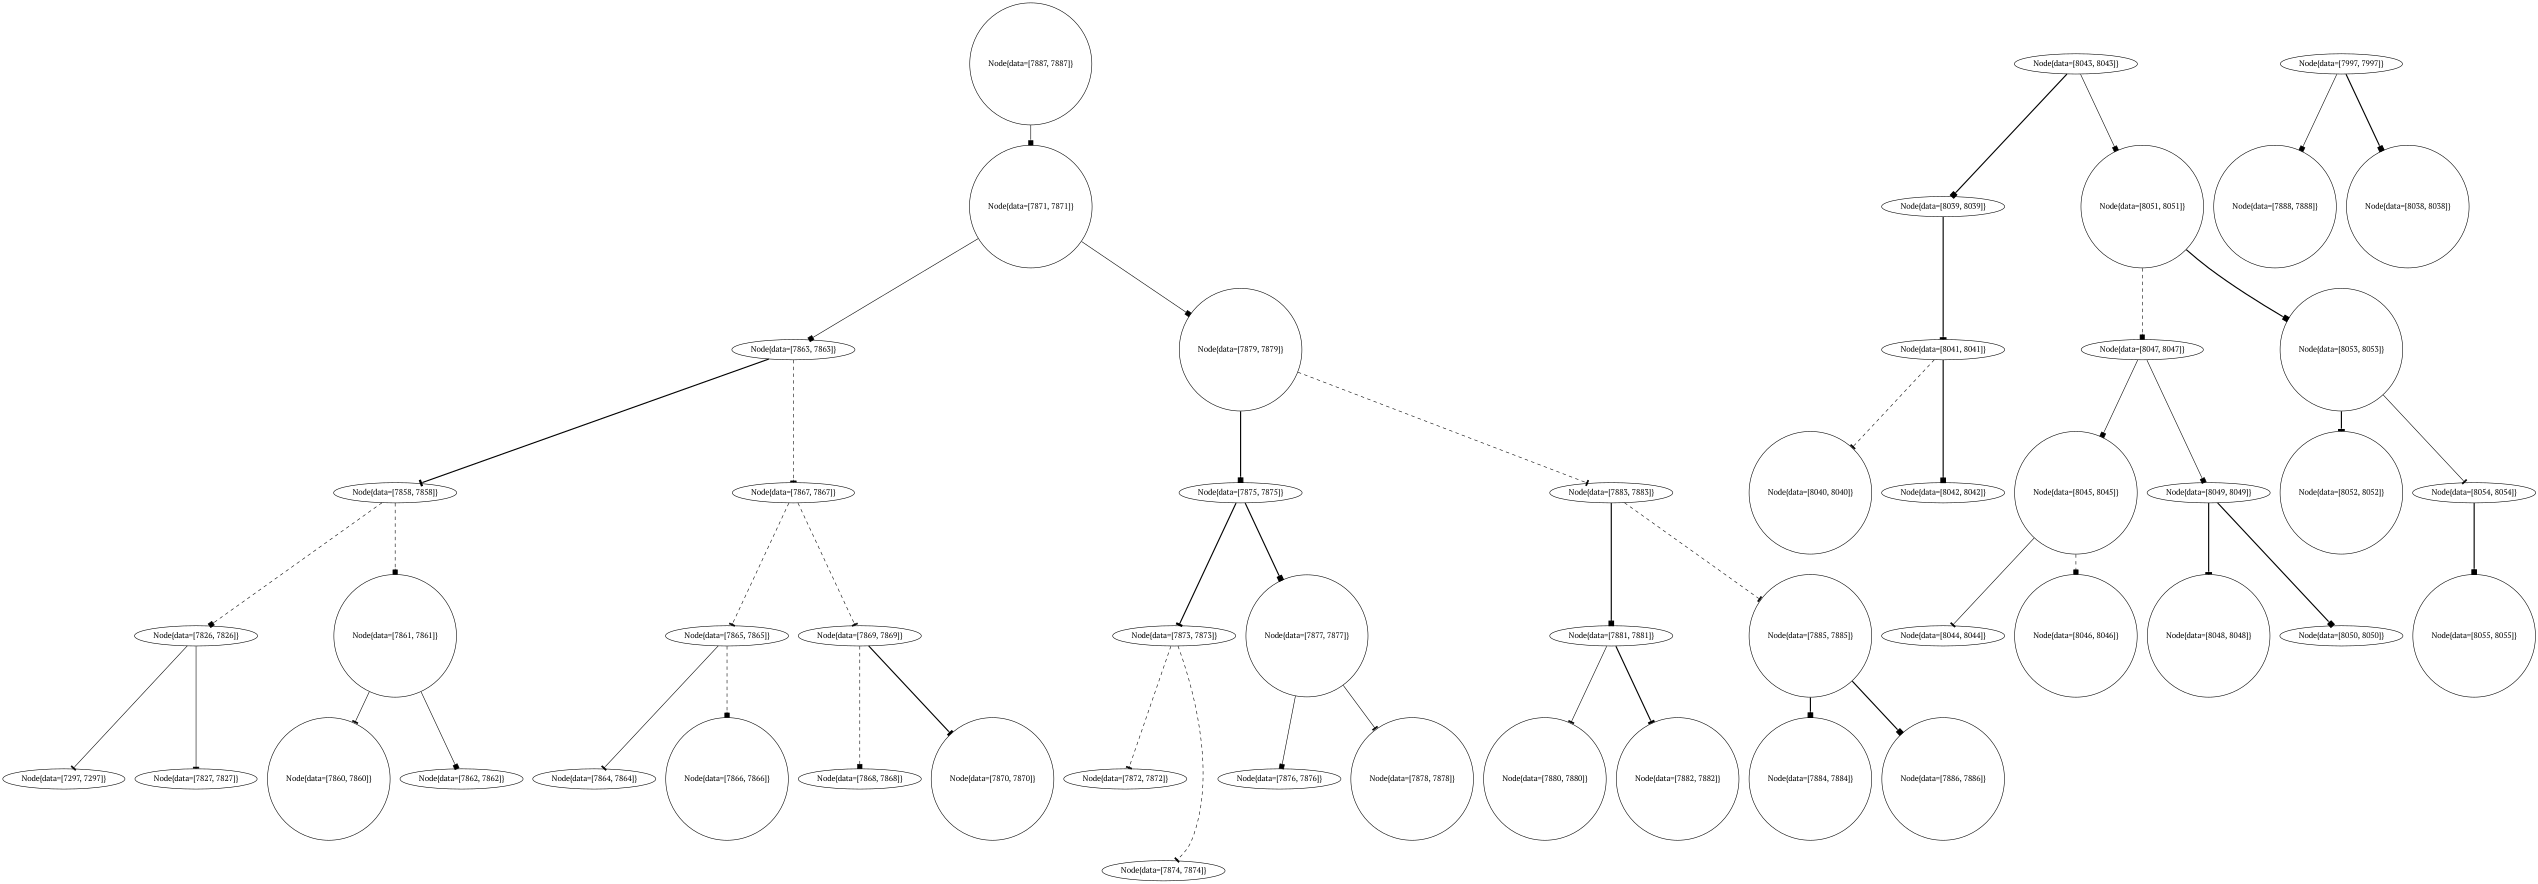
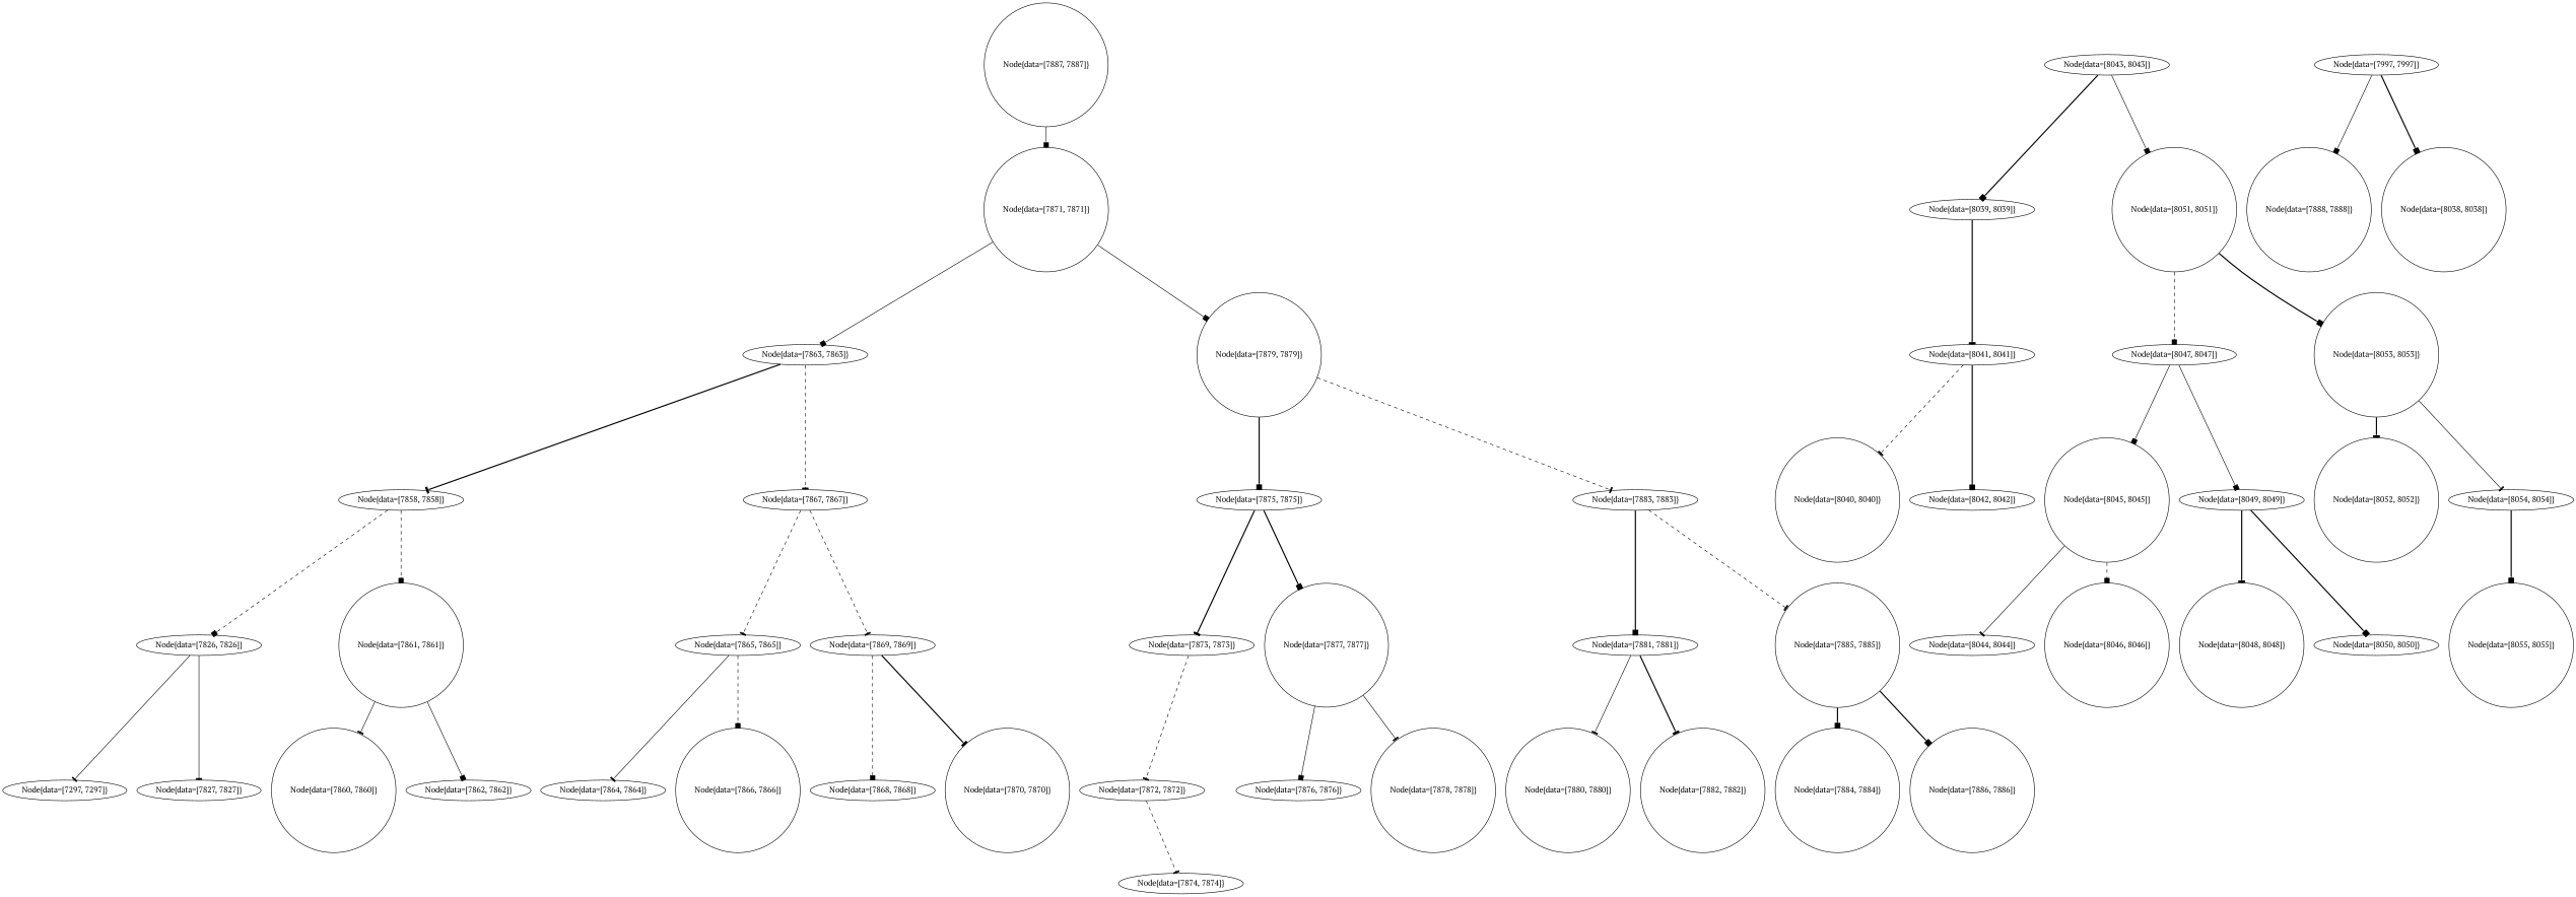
  digraph {
    fontname="PT Serif"
    node [fontname="PT Serif" shape=ellipse]
    edge [arrowhead=box fontname="PT Serif" style=bold]
    n1 [label="Node{data=[7887, 7887]}" shape=circle]
    n2 [label="Node{data=[7871, 7871]}" shape=circle]
    n3 [label="Node{data=[7863, 7863]}"]
    n4 [label="Node{data=[7879, 7879]}" shape=circle]
    n5 [label="Node{data=[8043, 8043]}"]
    n6 [label="Node{data=[8039, 8039]}"]
    n7 [label="Node{data=[8051, 8051]}" shape=circle]
    n8 [label="Node{data=[7858, 7858]}"]
    n9 [label="Node{data=[7867, 7867]}"]
    n10 [label="Node{data=[7875, 7875]}"]
    n11 [label="Node{data=[7883, 7883]}"]
    n12 [label="Node{data=[7826, 7826]}"]
    n13 [label="Node{data=[7861, 7861]}" shape=circle]
    n14 [label="Node{data=[7865, 7865]}"]
    n15 [label="Node{data=[7869, 7869]}"]
    n16 [label="Node{data=[7297, 7297]}"]
    n17 [label="Node{data=[7827, 7827]}"]
    n18 [label="Node{data=[7860, 7860]}" shape=circle]
    n19 [label="Node{data=[7862, 7862]}"]
    n20 [label="Node{data=[7864, 7864]}"]
    n21 [label="Node{data=[7866, 7866]}" shape=circle]
    n22 [label="Node{data=[7868, 7868]}"]
    n23 [label="Node{data=[7870, 7870]}" shape=circle]
    n24 [label="Node{data=[7873, 7873]}"]
    n25 [label="Node{data=[7877, 7877]}" shape=circle]
    n26 [label="Node{data=[7881, 7881]}"]
    n27 [label="Node{data=[7885, 7885]}" shape=circle]
    n28 [label="Node{data=[7872, 7872]}"]
    n29 [label="Node{data=[7874, 7874]}"]
    n30 [label="Node{data=[7876, 7876]}"]
    n31 [label="Node{data=[7878, 7878]}" shape=circle]
    n32 [label="Node{data=[7880, 7880]}" shape=circle]
    n33 [label="Node{data=[7882, 7882]}" shape=circle]
    n34 [label="Node{data=[7884, 7884]}" shape=circle]
    n35 [label="Node{data=[7886, 7886]}" shape=circle]
    n36 [label="Node{data=[8041, 8041]}"]
    n37 [label="Node{data=[8047, 8047]}"]
    n38 [label="Node{data=[8053, 8053]}" shape=circle]
    n39 [label="Node{data=[7997, 7997]}"]
    n40 [label="Node{data=[7888, 7888]}" shape=circle]
    n41 [label="Node{data=[8038, 8038]}" shape=circle]
    n42 [label="Node{data=[8040, 8040]}" shape=circle]
    n43 [label="Node{data=[8042, 8042]}"]
    n44 [label="Node{data=[8045, 8045]}" shape=circle]
    n45 [label="Node{data=[8049, 8049]}"]
    n46 [label="Node{data=[8052, 8052]}" shape=circle]
    n47 [label="Node{data=[8054, 8054]}"]
    n48 [label="Node{data=[8044, 8044]}"]
    n49 [label="Node{data=[8046, 8046]}" shape=circle]
    n50 [label="Node{data=[8048, 8048]}" shape=circle]
    n51 [label="Node{data=[8050, 8050]}"]
    n52 [label="Node{data=[8055, 8055]}" shape=circle]
    n1 -> n2 [style=solid]
    n2 -> n3 [style=solid]
    n2 -> n4 [style=solid]
    n3 -> n8 [arrowhead=tee]
    n3 -> n9 [arrowhead=tee style=dashed]
    n4 -> n10
    n4 -> n11 [arrowhead=tee style=dashed]
    n5 -> n6
    n5 -> n7 [style=solid]
    n6 -> n36 [arrowhead=tee]
    n7 -> n37 [style=dashed]
    n7 -> n38
    n8 -> n12 [style=dashed]
    n8 -> n13 [style=dashed]
    n9 -> n14 [arrowhead=tee style=dashed]
    n9 -> n15 [arrowhead=tee style=dashed]
    n10 -> n24 [arrowhead=tee]
    n10 -> n25
    n11 -> n26
    n11 -> n27 [arrowhead=tee style=dashed]
    n12 -> n16 [arrowhead=tee style=solid]
    n12 -> n17 [arrowhead=tee style=solid]
    n13 -> n18 [arrowhead=tee style=solid]
    n13 -> n19 [style=solid]
    n14 -> n20 [arrowhead=tee style=solid]
    n14 -> n21 [style=dashed]
    n15 -> n22 [style=dashed]
    n15 -> n23 [arrowhead=tee]
    n24 -> n28 [arrowhead=tee style=dashed]
-   n24 -> n29 [arrowhead=tee style=dashed]
+   n28 -> n29 [arrowhead=tee style=dashed]
    n25 -> n30 [style=solid]
    n25 -> n31 [arrowhead=tee style=solid]
    n26 -> n32 [arrowhead=tee style=solid]
    n26 -> n33 [arrowhead=tee]
    n27 -> n34
    n27 -> n35
    n36 -> n42 [arrowhead=tee style=dashed]
    n36 -> n43
    n37 -> n44 [style=solid]
    n37 -> n45 [style=solid]
    n38 -> n46 [arrowhead=tee]
    n38 -> n47 [arrowhead=tee style=solid]
    n39 -> n40 [style=solid]
    n39 -> n41
    n44 -> n48 [arrowhead=tee style=solid]
    n44 -> n49 [style=dashed]
    n45 -> n50 [arrowhead=tee]
    n45 -> n51
    n47 -> n52
  }
